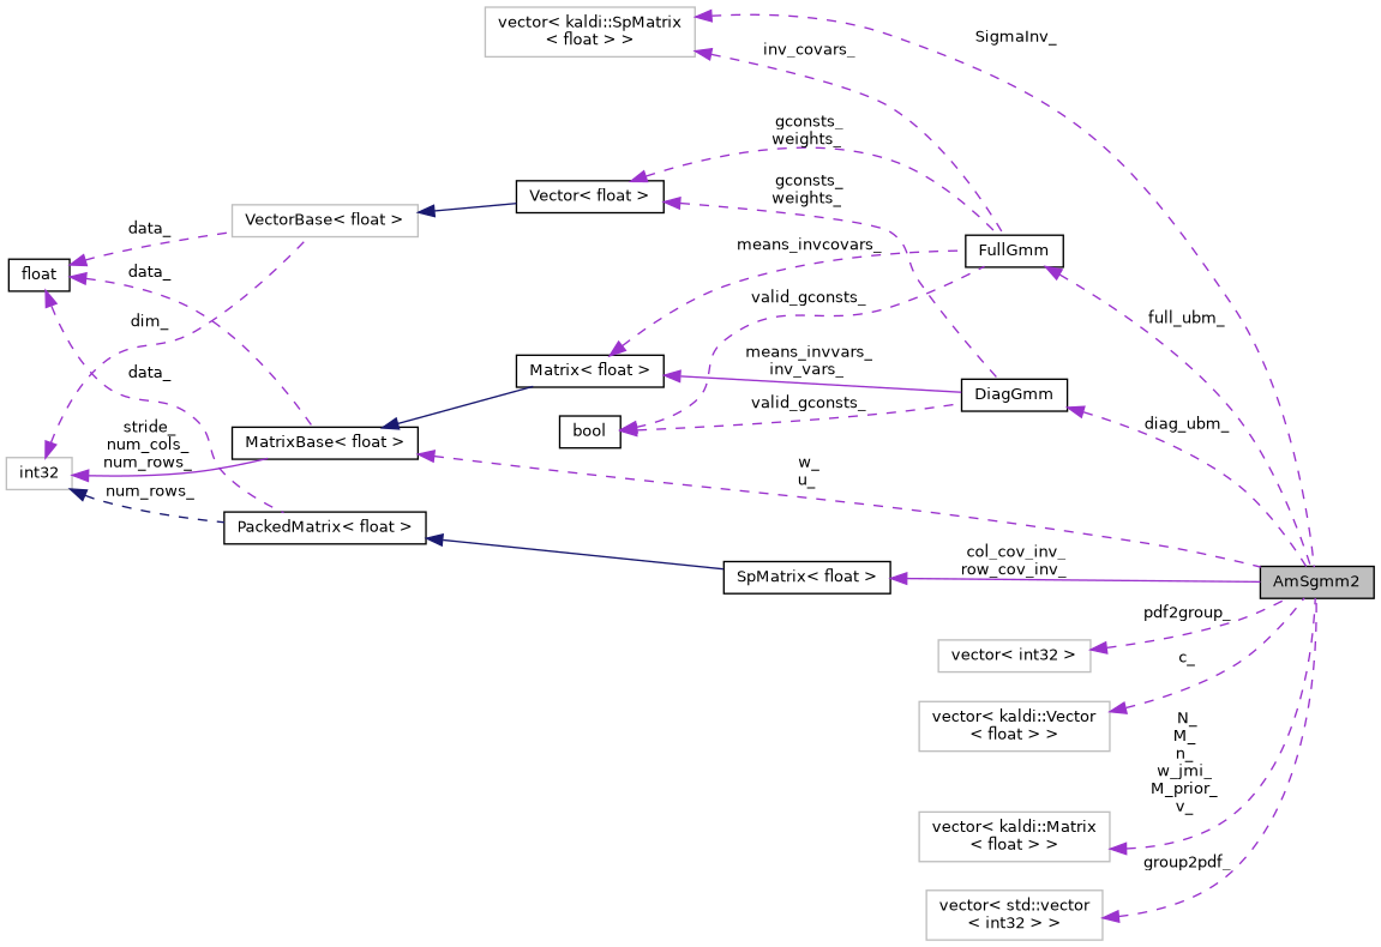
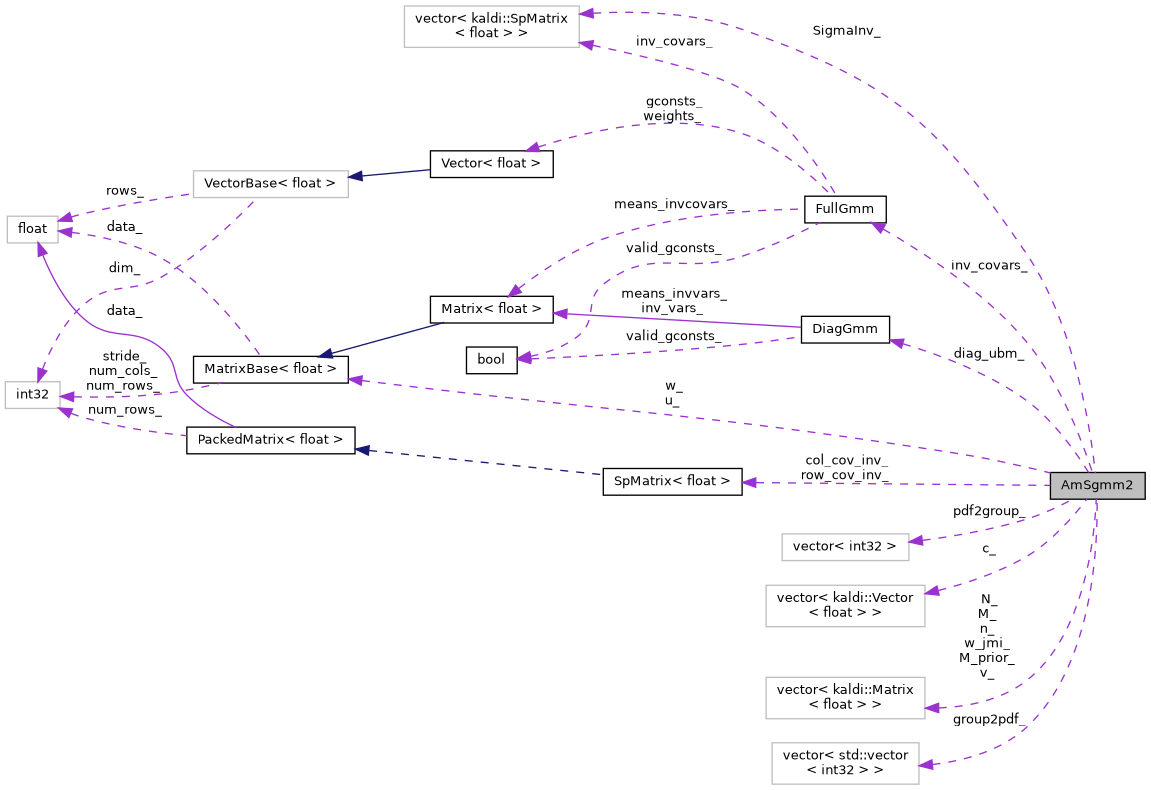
  digraph {
    rankdir=LR
    node [color=black fillcolor=white fontname=Helvetica fontsize=10 shape=record style=filled]
    edge [color=darkorchid3 dir=back fontname=Helvetica fontsize=10 labelfontname=Helvetica labelfontsize=10 style=dashed]
    n1 [fillcolor=grey75 fontcolor=black height=0.2 label=AmSgmm2 width=0.4]
    n2 [height=0.2 label=FullGmm width=0.4]
    n3 [color=grey75 height=0.2 label="vector\< kaldi::SpMatrix\l\< float \> \>" width=0.4]
    n4 [height=0.2 label="Matrix\< float \>" width=0.4]
    n5 [height=0.2 label=DiagGmm width=0.4]
    n6 [height=0.2 label="MatrixBase\< float \>" width=0.4]
-   n7 [height=0.2 label=float width=0.4]
+   n7 [color=grey75 height=0.2 label=float width=0.4]
    n8 [color=grey75 height=0.2 label="VectorBase\< float \>" width=0.4]
    n9 [height=0.2 label="PackedMatrix\< float \>" width=0.4]
    n10 [height=0.2 label="Vector\< float \>" width=0.4]
    n11 [height=0.2 label="SpMatrix\< float \>" width=0.4]
    n12 [color=grey75 height=0.2 label=int32 width=0.4]
    n13 [height=0.2 label=bool width=0.4]
    n14 [color=grey75 height=0.2 label="vector\< int32 \>" width=0.4]
    n15 [color=grey75 height=0.2 label="vector\< kaldi::Vector\l\< float \> \>" width=0.4]
    n16 [color=grey75 height=0.2 label="vector\< kaldi::Matrix\l\< float \> \>" width=0.4]
    n17 [color=grey75 height=0.2 label="vector\< std::vector\l\< int32 \> \>" width=0.4]
-   n2 -> n1 [label=" full_ubm_"]
+   n2 -> n1 [label=" inv_covars_"]
    n3 -> n1 [label=" SigmaInv_"]
    n3 -> n2 [label=" inv_covars_"]
    n4 -> n2 [label=" means_invcovars_"]
    n4 -> n5 [label=" means_invvars_\ninv_vars_" style=solid]
    n5 -> n1 [label=" diag_ubm_"]
    n6 -> n1 [label=" w_\nu_"]
    n6 -> n4 [color=midnightblue style=solid]
    n7 -> n6 [label=" data_"]
-   n7 -> n8 [label=" data_"]
-   n7 -> n9 [label=" data_"]
+   n7 -> n8 [label=" rows_"]
+   n7 -> n9 [label=" data_" style=solid]
    n8 -> n10 [color=midnightblue style=solid]
-   n9 -> n11 [color=midnightblue style=solid]
+   n9 -> n11 [color=midnightblue]
    n10 -> n2 [label=" gconsts_\nweights_"]
-   n10 -> n5 [label=" gconsts_\nweights_"]
-   n11 -> n1 [label=" col_cov_inv_\nrow_cov_inv_" style=solid]
-   n12 -> n6 [label=" stride_\nnum_cols_\nnum_rows_" style=solid]
+   n11 -> n1 [label=" col_cov_inv_\nrow_cov_inv_"]
+   n12 -> n6 [label=" stride_\nnum_cols_\nnum_rows_"]
    n12 -> n8 [label=" dim_"]
-   n12 -> n9 [color=midnightblue label=" num_rows_"]
+   n12 -> n9 [label=" num_rows_"]
    n13 -> n2 [label=" valid_gconsts_"]
    n13 -> n5 [label=" valid_gconsts_"]
    n14 -> n1 [label=" pdf2group_"]
    n15 -> n1 [label=" c_"]
    n16 -> n1 [label=" N_\nM_\nn_\nw_jmi_\nM_prior_\nv_"]
    n17 -> n1 [label=" group2pdf_"]
  }
